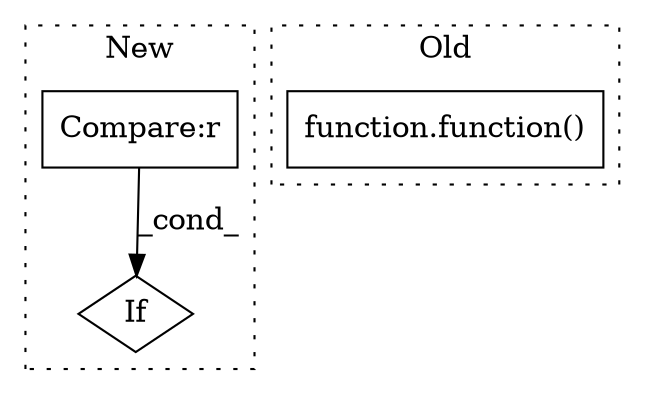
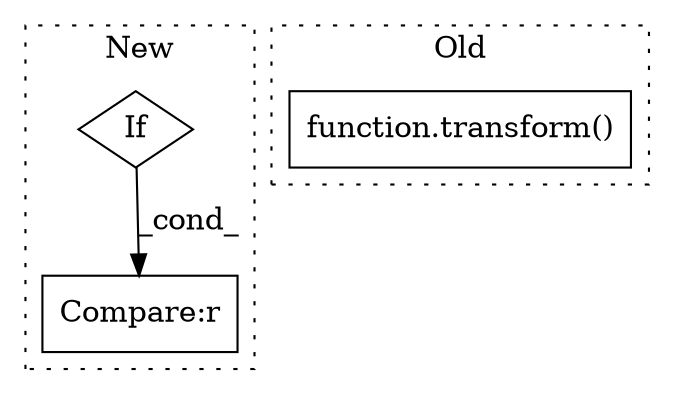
  digraph {
    node [shape=box]
    n1 [a=96 l=3 label=If s=3156 shape=diamond]
    n2 [a=40 l=25 label="Compare:r" s=3159]
-   n3 [a=75 l="10,1" label="function.function()" s="2858,2878"]
+   n3 [a=75 l="10,1" label="function.transform()" s="2858,2878"]
    subgraph cluster_1 {
      label=New
      style=dotted
      n1
      n2
    }
    subgraph cluster_2 {
      label=Old
      style=dotted
      n3
    }
-   n2 -> n1 [label=_cond_]
+   n1 -> n2 [label=_cond_]
  }
